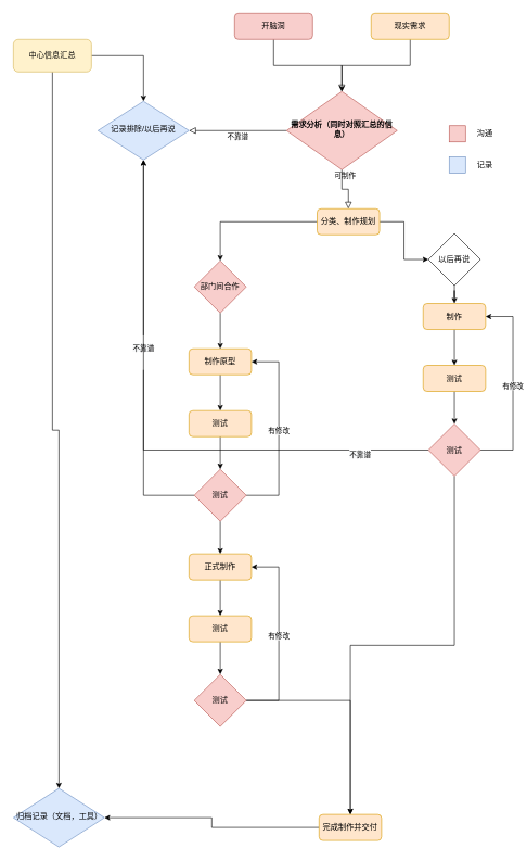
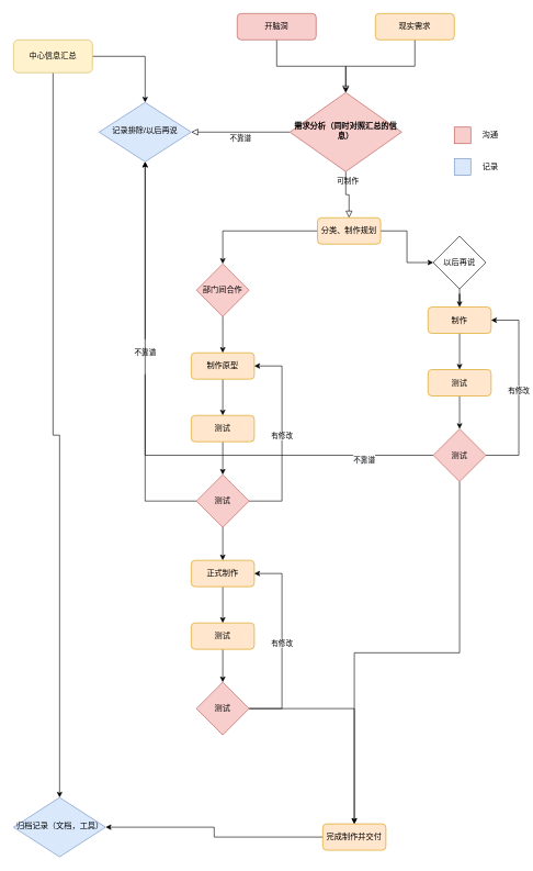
  <mxCell id="0" />
  <mxCell id="1" parent="0" />
  <mxCell id="2" value="" style="rounded=0;html=1;jettySize=auto;orthogonalLoop=1;fontSize=11;endArrow=block;endFill=0;endSize=8;strokeWidth=1;shadow=0;labelBackgroundColor=none;edgeStyle=orthogonalEdgeStyle;" parent="1" source="3" target="6" edge="1"><mxGeometry relative="1" as="geometry" /></mxCell>
  <mxCell id="3" value="开脑洞" style="rounded=1;whiteSpace=wrap;html=1;fontSize=12;glass=0;strokeWidth=1;shadow=0;fillColor=#f8cecc;strokeColor=#b85450;" parent="1" vertex="1"><mxGeometry x="360" y="20" width="120" height="40" as="geometry" /></mxCell>
  <mxCell id="4" value="可制作" style="rounded=0;html=1;jettySize=auto;orthogonalLoop=1;fontSize=11;endArrow=block;endFill=0;endSize=8;strokeWidth=1;shadow=0;labelBackgroundColor=none;edgeStyle=orthogonalEdgeStyle;" parent="1" source="6" target="19" edge="1"><mxGeometry y="20" relative="1" as="geometry"><mxPoint as="offset" /><mxPoint x="530" y="320" as="targetPoint" /></mxGeometry></mxCell>
  <mxCell id="5" value="不靠谱" style="edgeStyle=orthogonalEdgeStyle;rounded=0;html=1;jettySize=auto;orthogonalLoop=1;fontSize=11;endArrow=block;endFill=0;endSize=8;strokeWidth=1;shadow=0;labelBackgroundColor=none;" parent="1" source="6" target="12" edge="1"><mxGeometry y="10" relative="1" as="geometry"><mxPoint as="offset" /><mxPoint x="410" y="230" as="targetPoint" /></mxGeometry></mxCell>
  <mxCell id="6" value="&lt;b&gt;需求分析（同时对照汇总的信息）&lt;/b&gt;" style="rhombus;whiteSpace=wrap;html=1;shadow=0;fontFamily=Helvetica;fontSize=12;align=center;strokeWidth=1;spacing=6;spacingTop=-4;fillColor=#f8cecc;strokeColor=#b85450;" parent="1" vertex="1"><mxGeometry x="440" y="140" width="170" height="120" as="geometry" /></mxCell>
  <mxCell id="7" style="edgeStyle=orthogonalEdgeStyle;rounded=0;orthogonalLoop=1;jettySize=auto;html=1;entryX=0.5;entryY=0;entryDx=0;entryDy=0;" edge="1" parent="1" source="8" target="6"><mxGeometry relative="1" as="geometry" /></mxCell>
  <mxCell id="8" value="现实需求" style="rounded=1;whiteSpace=wrap;html=1;fontSize=12;glass=0;strokeWidth=1;shadow=0;fillColor=#ffe6cc;strokeColor=#d79b00;" vertex="1" parent="1"><mxGeometry x="570" y="20" width="120" height="40" as="geometry" /></mxCell>
  <mxCell id="9" style="edgeStyle=orthogonalEdgeStyle;rounded=0;orthogonalLoop=1;jettySize=auto;html=1;" edge="1" parent="1" source="11" target="12"><mxGeometry relative="1" as="geometry" /></mxCell>
  <mxCell id="10" style="edgeStyle=orthogonalEdgeStyle;rounded=0;orthogonalLoop=1;jettySize=auto;html=1;entryX=0.5;entryY=0;entryDx=0;entryDy=0;" edge="1" parent="1" source="11" target="20"><mxGeometry relative="1" as="geometry" /></mxCell>
  <mxCell id="11" value="中心信息汇总" style="rounded=1;whiteSpace=wrap;html=1;fontSize=12;glass=0;strokeWidth=1;shadow=0;fillColor=#fff2cc;strokeColor=#d6b656;" vertex="1" parent="1"><mxGeometry x="20" y="60" width="120" height="50" as="geometry" /></mxCell>
  <mxCell id="12" value="记录排除/以后再说" style="rhombus;whiteSpace=wrap;html=1;shadow=0;fontFamily=Helvetica;fontSize=12;align=center;strokeWidth=1;spacing=6;spacingTop=-4;fillColor=#dae8fc;strokeColor=#6c8ebf;" vertex="1" parent="1"><mxGeometry x="150" y="155" width="140" height="90" as="geometry" /></mxCell>
  <mxCell id="13" style="edgeStyle=orthogonalEdgeStyle;rounded=0;orthogonalLoop=1;jettySize=auto;html=1;exitX=0.5;exitY=1;exitDx=0;exitDy=0;entryX=0.5;entryY=0;entryDx=0;entryDy=0;" edge="1" parent="1" source="14" target="26"><mxGeometry relative="1" as="geometry"><mxPoint x="228" y="530" as="targetPoint" /></mxGeometry></mxCell>
  <mxCell id="14" value="部门间合作" style="rhombus;whiteSpace=wrap;html=1;fillColor=#f8cecc;strokeColor=#b85450;" vertex="1" parent="1"><mxGeometry x="298" y="400" width="80" height="80" as="geometry" /></mxCell>
  <mxCell id="15" style="edgeStyle=orthogonalEdgeStyle;rounded=0;orthogonalLoop=1;jettySize=auto;html=1;entryX=0.5;entryY=0;entryDx=0;entryDy=0;" edge="1" parent="1" source="16" target="34"><mxGeometry relative="1" as="geometry" /></mxCell>
  <mxCell id="16" value="以后再说" style="rhombus;whiteSpace=wrap;html=1;" vertex="1" parent="1"><mxGeometry x="658" y="358" width="80" height="80" as="geometry" /></mxCell>
  <mxCell id="17" style="edgeStyle=orthogonalEdgeStyle;rounded=0;orthogonalLoop=1;jettySize=auto;html=1;" edge="1" parent="1" source="19" target="14"><mxGeometry relative="1" as="geometry" /></mxCell>
  <mxCell id="18" style="edgeStyle=orthogonalEdgeStyle;rounded=0;orthogonalLoop=1;jettySize=auto;html=1;" edge="1" parent="1" source="19" target="16"><mxGeometry relative="1" as="geometry" /></mxCell>
- <mxCell id="19" value="分类、制作规划" style="rounded=1;whiteSpace=wrap;html=1;fillColor=#ffe6cc;strokeColor=#d79b00;" vertex="1" parent="1"><mxGeometry x="487" y="320" width="96" height="40" as="geometry" /></mxCell>
+ <mxCell id="19" value="分类、制作规划" style="rounded=1;whiteSpace=wrap;html=1;fillColor=#ffe6cc;strokeColor=#d79b00;" vertex="1" parent="1"><mxGeometry x="482" y="330" width="96" height="40" as="geometry" /></mxCell>
  <mxCell id="20" value="归档记录（文档，工具）" style="rhombus;whiteSpace=wrap;html=1;shadow=0;fontFamily=Helvetica;fontSize=12;align=center;strokeWidth=1;spacing=6;spacingTop=-4;fillColor=#dae8fc;strokeColor=#6c8ebf;" vertex="1" parent="1"><mxGeometry x="20" y="1210" width="140" height="90" as="geometry" /></mxCell>
  <mxCell id="21" value="" style="whiteSpace=wrap;html=1;aspect=fixed;fillColor=#f8cecc;strokeColor=#b85450;" vertex="1" parent="1"><mxGeometry x="690" y="192.5" width="25" height="25" as="geometry" /></mxCell>
  <mxCell id="22" value="沟通" style="text;html=1;strokeColor=none;fillColor=none;align=center;verticalAlign=middle;whiteSpace=wrap;rounded=0;" vertex="1" parent="1"><mxGeometry x="715" y="190" width="60" height="30" as="geometry" /></mxCell>
  <mxCell id="23" value="" style="whiteSpace=wrap;html=1;aspect=fixed;fillColor=#dae8fc;strokeColor=#6c8ebf;" vertex="1" parent="1"><mxGeometry x="690" y="240.5" width="25" height="25" as="geometry" /></mxCell>
  <mxCell id="24" value="记录" style="text;html=1;strokeColor=none;fillColor=none;align=center;verticalAlign=middle;whiteSpace=wrap;rounded=0;" vertex="1" parent="1"><mxGeometry x="715" y="238" width="60" height="30" as="geometry" /></mxCell>
  <mxCell id="25" style="edgeStyle=orthogonalEdgeStyle;rounded=0;orthogonalLoop=1;jettySize=auto;html=1;entryX=0.5;entryY=0;entryDx=0;entryDy=0;" edge="1" parent="1" source="26" target="28"><mxGeometry relative="1" as="geometry" /></mxCell>
  <mxCell id="26" value="制作原型" style="rounded=1;whiteSpace=wrap;html=1;fillColor=#ffe6cc;strokeColor=#d79b00;" vertex="1" parent="1"><mxGeometry x="290" y="535" width="96" height="40" as="geometry" /></mxCell>
  <mxCell id="27" style="edgeStyle=orthogonalEdgeStyle;rounded=0;orthogonalLoop=1;jettySize=auto;html=1;" edge="1" parent="1" source="28" target="32"><mxGeometry relative="1" as="geometry" /></mxCell>
  <mxCell id="28" value="测试" style="rounded=1;whiteSpace=wrap;html=1;fillColor=#ffe6cc;strokeColor=#d79b00;" vertex="1" parent="1"><mxGeometry x="290" y="630" width="96" height="40" as="geometry" /></mxCell>
  <mxCell id="29" value="有修改" style="edgeStyle=orthogonalEdgeStyle;rounded=0;orthogonalLoop=1;jettySize=auto;html=1;" edge="1" parent="1" source="32" target="26"><mxGeometry relative="1" as="geometry"><Array as="points"><mxPoint x="428" y="760" /><mxPoint x="428" y="555" /></Array></mxGeometry></mxCell>
  <mxCell id="30" value="&#10;&lt;span style=&quot;color: rgb(0, 0, 0); font-family: Helvetica; font-size: 11px; font-style: normal; font-variant-ligatures: normal; font-variant-caps: normal; font-weight: 400; letter-spacing: normal; orphans: 2; text-align: center; text-indent: 0px; text-transform: none; widows: 2; word-spacing: 0px; -webkit-text-stroke-width: 0px; background-color: rgb(248, 249, 250); text-decoration-thickness: initial; text-decoration-style: initial; text-decoration-color: initial; float: none; display: inline !important;&quot;&gt;不靠谱&lt;/span&gt;&#10;&#10;" style="edgeStyle=orthogonalEdgeStyle;rounded=0;orthogonalLoop=1;jettySize=auto;html=1;entryX=0.5;entryY=1;entryDx=0;entryDy=0;" edge="1" parent="1" source="32" target="12"><mxGeometry relative="1" as="geometry"><mxPoint x="250" y="280" as="targetPoint" /></mxGeometry></mxCell>
  <mxCell id="31" style="edgeStyle=orthogonalEdgeStyle;rounded=0;orthogonalLoop=1;jettySize=auto;html=1;entryX=0.5;entryY=0;entryDx=0;entryDy=0;" edge="1" parent="1" source="32" target="43"><mxGeometry relative="1" as="geometry" /></mxCell>
  <mxCell id="32" value="测试" style="rhombus;whiteSpace=wrap;html=1;fillColor=#f8cecc;strokeColor=#b85450;" vertex="1" parent="1"><mxGeometry x="298" y="720" width="80" height="80" as="geometry" /></mxCell>
  <mxCell id="33" style="edgeStyle=orthogonalEdgeStyle;rounded=0;orthogonalLoop=1;jettySize=auto;html=1;entryX=0.5;entryY=0;entryDx=0;entryDy=0;" edge="1" parent="1" source="34" target="36"><mxGeometry relative="1" as="geometry" /></mxCell>
  <mxCell id="34" value="制作" style="rounded=1;whiteSpace=wrap;html=1;fillColor=#ffe6cc;strokeColor=#d79b00;" vertex="1" parent="1"><mxGeometry x="650" y="465.5" width="96" height="40" as="geometry" /></mxCell>
  <mxCell id="35" style="edgeStyle=orthogonalEdgeStyle;rounded=0;orthogonalLoop=1;jettySize=auto;html=1;" edge="1" parent="1" source="36" target="41"><mxGeometry relative="1" as="geometry" /></mxCell>
  <mxCell id="36" value="测试" style="rounded=1;whiteSpace=wrap;html=1;fillColor=#ffe6cc;strokeColor=#d79b00;" vertex="1" parent="1"><mxGeometry x="650" y="560.5" width="96" height="40" as="geometry" /></mxCell>
  <mxCell id="37" value="有修改" style="edgeStyle=orthogonalEdgeStyle;rounded=0;orthogonalLoop=1;jettySize=auto;html=1;" edge="1" parent="1" source="41" target="34"><mxGeometry relative="1" as="geometry"><Array as="points"><mxPoint x="788" y="690.5" /><mxPoint x="788" y="485.5" /></Array></mxGeometry></mxCell>
  <mxCell id="38" style="edgeStyle=orthogonalEdgeStyle;rounded=0;orthogonalLoop=1;jettySize=auto;html=1;entryX=0.5;entryY=1;entryDx=0;entryDy=0;" edge="1" parent="1" source="41" target="12"><mxGeometry relative="1" as="geometry"><mxPoint x="230" y="360" as="targetPoint" /></mxGeometry></mxCell>
  <mxCell id="39" value="&lt;br&gt;&lt;span style=&quot;background-color: rgb(248, 249, 250);&quot;&gt;不靠谱&lt;/span&gt;" style="edgeLabel;html=1;align=center;verticalAlign=middle;resizable=0;points=[];" vertex="1" connectable="0" parent="38"><mxGeometry x="-0.759" relative="1" as="geometry"><mxPoint as="offset" /></mxGeometry></mxCell>
  <mxCell id="40" style="edgeStyle=orthogonalEdgeStyle;rounded=0;orthogonalLoop=1;jettySize=auto;html=1;exitX=0.5;exitY=1;exitDx=0;exitDy=0;" edge="1" parent="1" source="41" target="50"><mxGeometry relative="1" as="geometry" /></mxCell>
  <mxCell id="41" value="测试" style="rhombus;whiteSpace=wrap;html=1;fillColor=#f8cecc;strokeColor=#b85450;" vertex="1" parent="1"><mxGeometry x="658" y="650.5" width="80" height="80" as="geometry" /></mxCell>
  <mxCell id="42" style="edgeStyle=orthogonalEdgeStyle;rounded=0;orthogonalLoop=1;jettySize=auto;html=1;entryX=0.5;entryY=0;entryDx=0;entryDy=0;" edge="1" parent="1" source="43" target="45"><mxGeometry relative="1" as="geometry" /></mxCell>
  <mxCell id="43" value="正式制作" style="rounded=1;whiteSpace=wrap;html=1;fillColor=#ffe6cc;strokeColor=#d79b00;" vertex="1" parent="1"><mxGeometry x="290" y="850" width="96" height="40" as="geometry" /></mxCell>
  <mxCell id="44" style="edgeStyle=orthogonalEdgeStyle;rounded=0;orthogonalLoop=1;jettySize=auto;html=1;" edge="1" parent="1" source="45" target="48"><mxGeometry relative="1" as="geometry" /></mxCell>
  <mxCell id="45" value="测试" style="rounded=1;whiteSpace=wrap;html=1;fillColor=#ffe6cc;strokeColor=#d79b00;" vertex="1" parent="1"><mxGeometry x="290" y="945" width="96" height="40" as="geometry" /></mxCell>
  <mxCell id="46" value="有修改" style="edgeStyle=orthogonalEdgeStyle;rounded=0;orthogonalLoop=1;jettySize=auto;html=1;" edge="1" parent="1" source="48" target="43"><mxGeometry relative="1" as="geometry"><Array as="points"><mxPoint x="428" y="1075" /><mxPoint x="428" y="870" /></Array></mxGeometry></mxCell>
  <mxCell id="47" style="edgeStyle=orthogonalEdgeStyle;rounded=0;orthogonalLoop=1;jettySize=auto;html=1;entryX=0.5;entryY=0;entryDx=0;entryDy=0;" edge="1" parent="1" source="48" target="50"><mxGeometry relative="1" as="geometry" /></mxCell>
  <mxCell id="48" value="测试" style="rhombus;whiteSpace=wrap;html=1;fillColor=#f8cecc;strokeColor=#b85450;" vertex="1" parent="1"><mxGeometry x="298" y="1035" width="80" height="80" as="geometry" /></mxCell>
  <mxCell id="49" style="edgeStyle=orthogonalEdgeStyle;rounded=0;orthogonalLoop=1;jettySize=auto;html=1;" edge="1" parent="1" source="50" target="20"><mxGeometry relative="1" as="geometry" /></mxCell>
  <mxCell id="50" value="完成制作并交付" style="rounded=1;whiteSpace=wrap;html=1;fillColor=#ffe6cc;strokeColor=#d79b00;" vertex="1" parent="1"><mxGeometry x="490" y="1250" width="96" height="40" as="geometry" /></mxCell>
